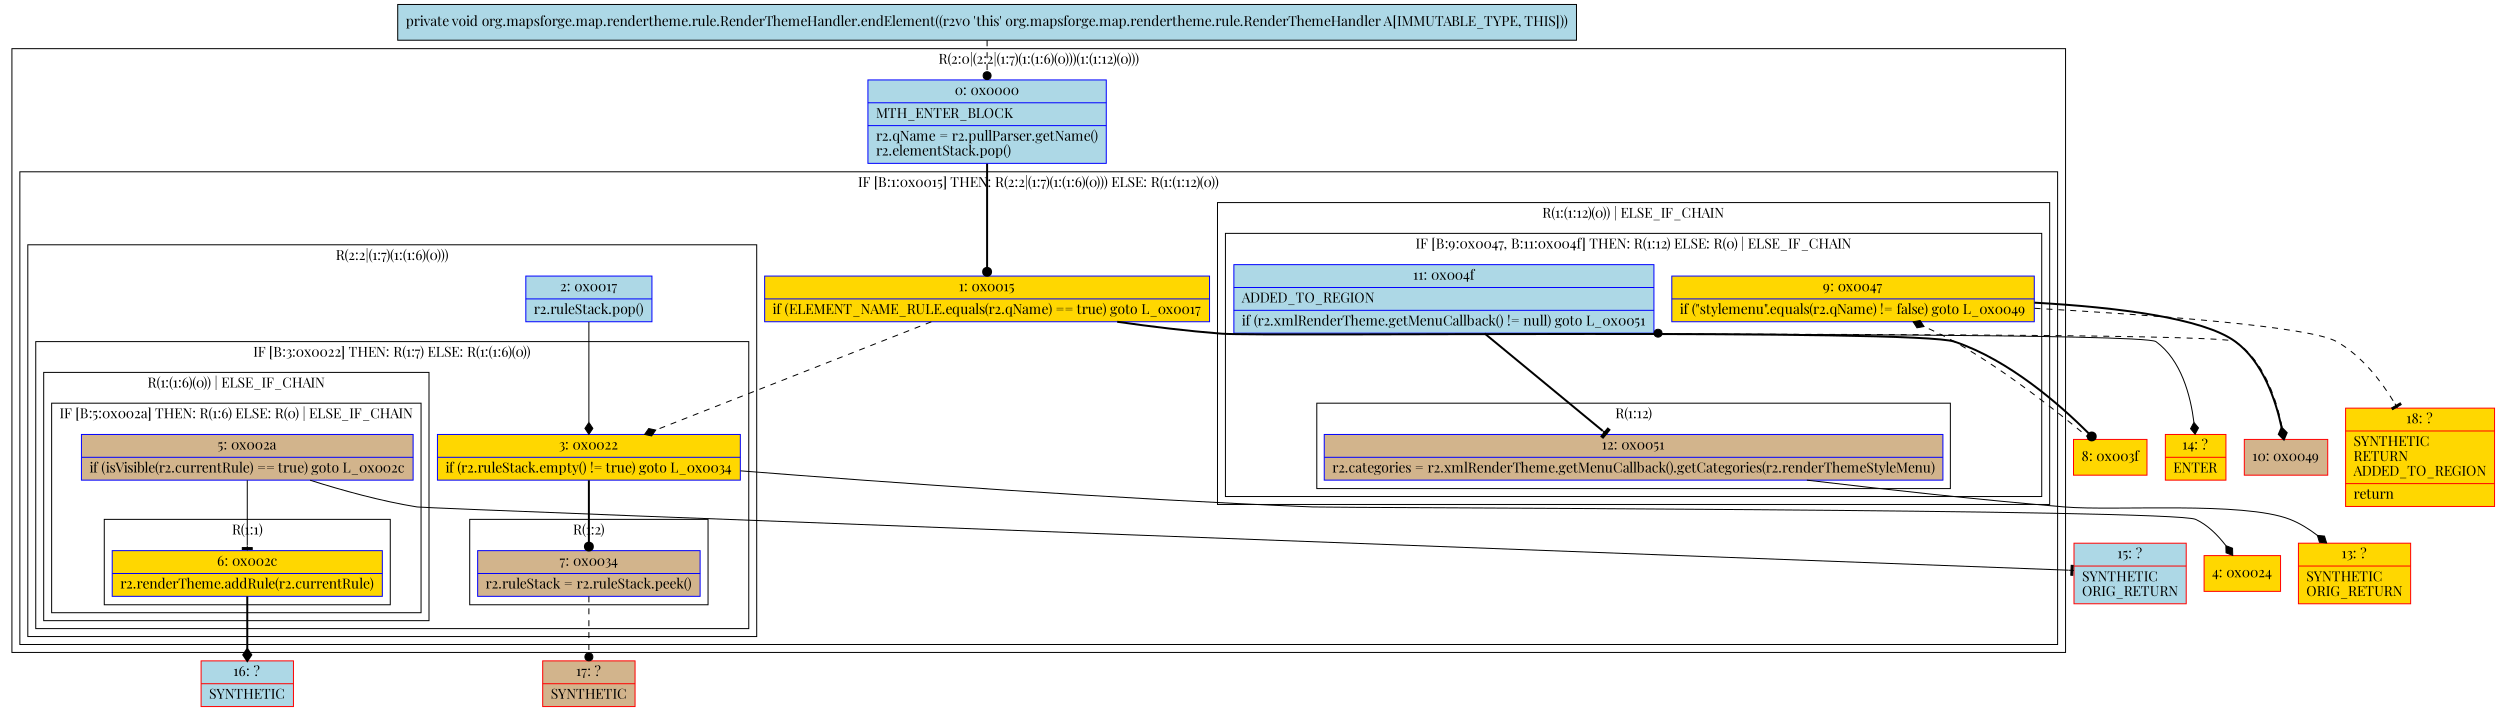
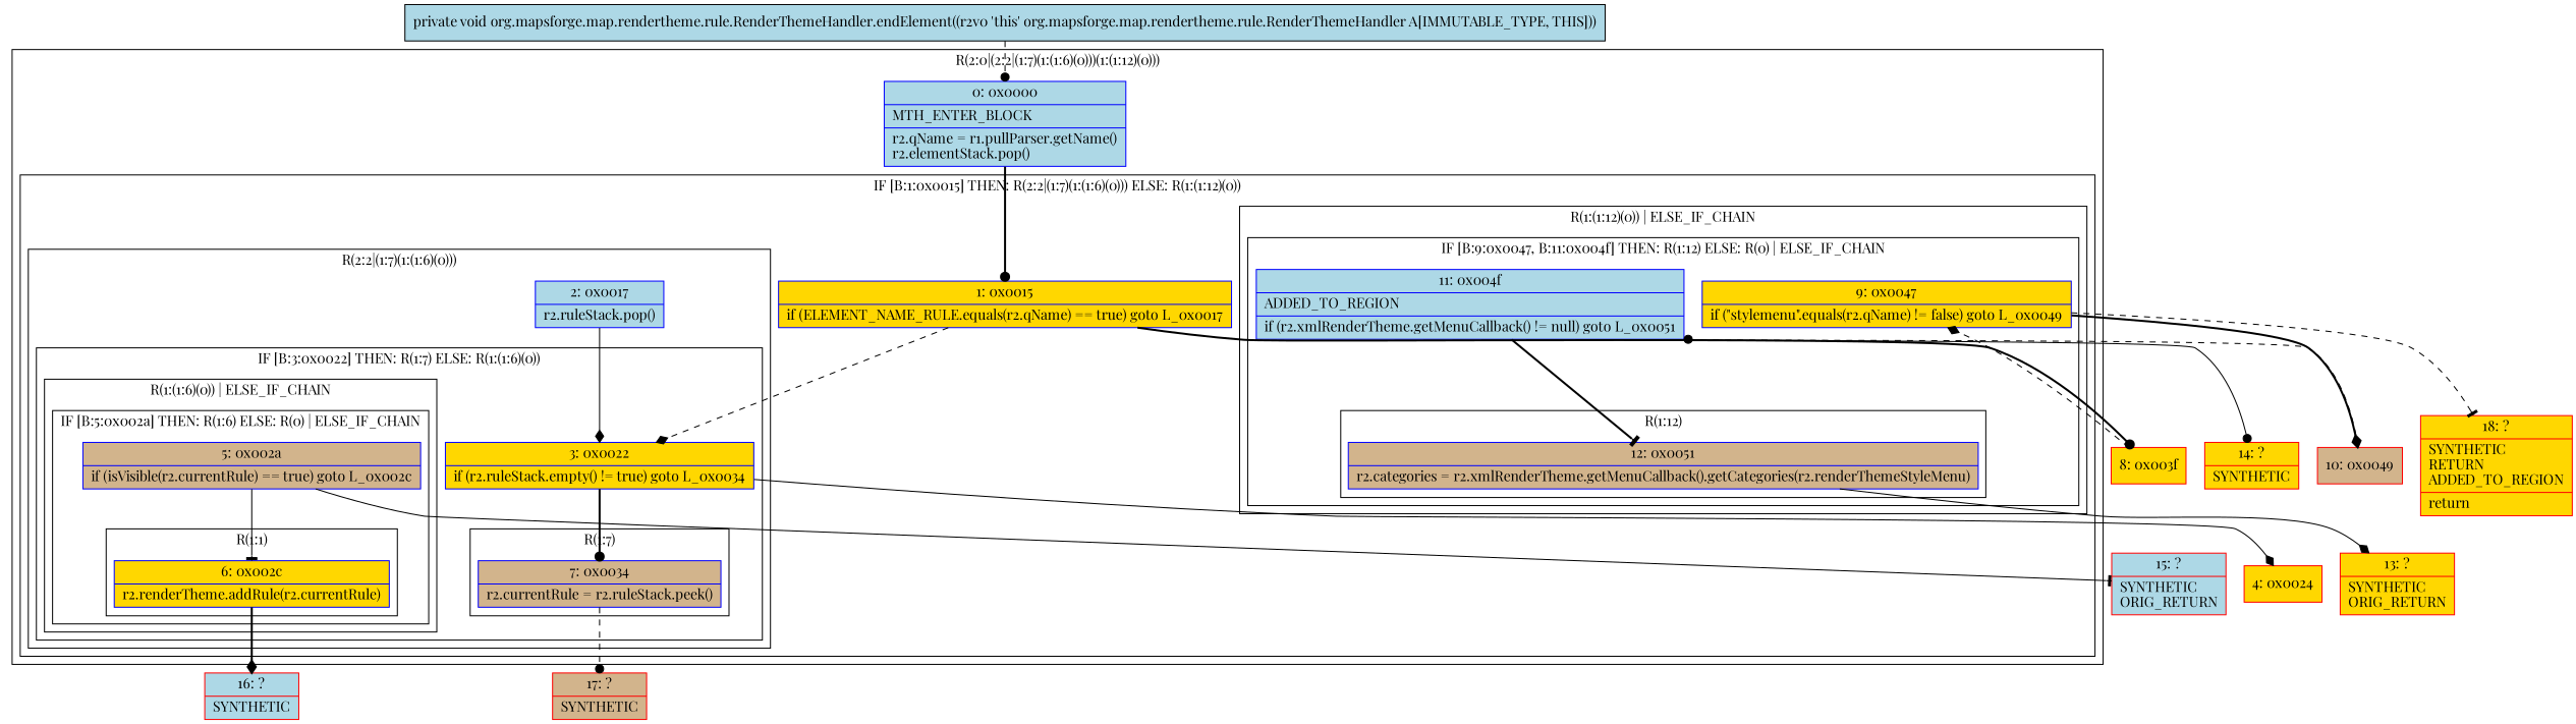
  digraph {
    fontname="Playfair Display"
    node [color=blue fillcolor=gold fontname="Playfair Display" shape=record style=filled]
    edge [arrowhead=dot fontname="Playfair Display" style=dashed]
-   n1 [fillcolor=tan label="{7\:\ 0x0034|r2.ruleStack = r2.ruleStack.peek()\l}"]
+   n1 [fillcolor=tan label="{7\:\ 0x0034|r2.currentRule = r2.ruleStack.peek()\l}"]
    n2 [label="{6\:\ 0x002c|r2.renderTheme.addRule(r2.currentRule)\l}"]
    n3 [fillcolor=tan label="{5\:\ 0x002a|if (isVisible(r2.currentRule) == true) goto L_0x002c\l}"]
    n4 [label="{3\:\ 0x0022|if (r2.ruleStack.empty() != true) goto L_0x0034\l}"]
    n5 [fillcolor=lightblue label="{2\:\ 0x0017|r2.ruleStack.pop()\l}"]
    n6 [fillcolor=tan label="{12\:\ 0x0051|r2.categories = r2.xmlRenderTheme.getMenuCallback().getCategories(r2.renderThemeStyleMenu)\l}"]
    n7 [label="{9\:\ 0x0047|if (\"stylemenu\".equals(r2.qName) != false) goto L_0x0049\l}"]
    n8 [fillcolor=lightblue label="{11\:\ 0x004f|ADDED_TO_REGION\l|if (r2.xmlRenderTheme.getMenuCallback() != null) goto L_0x0051\l}"]
    n9 [label="{1\:\ 0x0015|if (ELEMENT_NAME_RULE.equals(r2.qName) == true) goto L_0x0017\l}"]
-   n10 [fillcolor=lightblue label="{0\:\ 0x0000|MTH_ENTER_BLOCK\l|r2.qName = r2.pullParser.getName()\lr2.elementStack.pop()\l}"]
+   n10 [fillcolor=lightblue label="{0\:\ 0x0000|MTH_ENTER_BLOCK\l|r2.qName = r1.pullParser.getName()\lr2.elementStack.pop()\l}"]
    n11 [color=red fillcolor=tan label="{17\:\ ?|SYNTHETIC\l}"]
    n12 [color=red fillcolor=lightblue label="{16\:\ ?|SYNTHETIC\l}"]
    n13 [color=red fillcolor=lightblue label="{15\:\ ?|SYNTHETIC\lORIG_RETURN\l}"]
    n14 [color=red label="{4\:\ 0x0024}"]
    n15 [color=red label="{13\:\ ?|SYNTHETIC\lORIG_RETURN\l}"]
    n16 [color=red fillcolor=tan label="{10\:\ 0x0049}"]
    n17 [color=red label="{18\:\ ?|SYNTHETIC\lRETURN\lADDED_TO_REGION\l|return\l}"]
-   n18 [color=red label="{14\:\ ?|ENTER\l}"]
+   n18 [color=red label="{14\:\ ?|SYNTHETIC\l}"]
    n19 [color=red label="{8\:\ 0x003f}"]
    n20 [fillcolor=lightblue label="{private void org.mapsforge.map.rendertheme.rule.RenderThemeHandler.endElement((r2v0 'this' org.mapsforge.map.rendertheme.rule.RenderThemeHandler A[IMMUTABLE_TYPE, THIS])) }" color=""]
    subgraph cluster_1 {
      label="R(2:0|(2:2|(1:7)(1:(1:6)(0)))(1:(1:12)(0)))"
      n10
      subgraph cluster_2 {
        label="IF [B:1:0x0015] THEN: R(2:2|(1:7)(1:(1:6)(0))) ELSE: R(1:(1:12)(0))"
        n9
        subgraph cluster_3 {
          label="R(2:2|(1:7)(1:(1:6)(0)))"
          n5
          subgraph cluster_4 {
            label="IF [B:3:0x0022] THEN: R(1:7) ELSE: R(1:(1:6)(0))"
            n4
            subgraph cluster_5 {
-             label="R(1:2)"
+             label="R(1:7)"
              n1
            }
            subgraph cluster_6 {
              label="R(1:(1:6)(0)) | ELSE_IF_CHAIN\l"
              subgraph cluster_7 {
                label="IF [B:5:0x002a] THEN: R(1:6) ELSE: R(0) | ELSE_IF_CHAIN\l"
                n3
                subgraph cluster_8 {
                  label="R(1:1)"
                  n2
                }
                subgraph cluster_9 {
                  label="R(0)"
                }
              }
            }
          }
        }
        subgraph cluster_10 {
          label="R(1:(1:12)(0)) | ELSE_IF_CHAIN\l"
          subgraph cluster_11 {
            label="IF [B:9:0x0047, B:11:0x004f] THEN: R(1:12) ELSE: R(0) | ELSE_IF_CHAIN\l"
            n7
            n8
            subgraph cluster_12 {
              label="R(1:12)"
              n6
            }
            subgraph cluster_13 {
              label="R(0)"
            }
          }
        }
      }
    }
    n1 -> n11
    n2 -> n12 [arrowhead=diamond style=bold]
    n3 -> n2 [arrowhead=tee style=solid]
    n3 -> n13 [arrowhead=tee style=solid]
    n4 -> n1 [style=bold]
    n4 -> n14 [arrowhead=diamond style=solid]
    n5 -> n4 [arrowhead=diamond style=solid]
    n6 -> n15 [arrowhead=diamond style=solid]
    n7 -> n16 [arrowhead=diamond style=bold]
    n7 -> n17 [arrowhead=tee]
    n8 -> n6 [arrowhead=tee style=bold]
-   n8 -> n18 [arrowhead=diamond style=solid]
+   n8 -> n18 [style=solid]
    n9 -> n4 [arrowhead=diamond]
    n9 -> n19 [style=bold]
    n10 -> n9 [style=bold]
    n16 -> n8
    n19 -> n7 [arrowhead=diamond]
    n20 -> n10
  }
